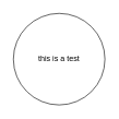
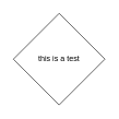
  <mxCell id="0" />
  <mxCell id="1" parent="0" />
- <mxCell id="2" value="this is a test" style="ellipse;whiteSpace=wrap;html=1;aspect=fixed;" vertex="1" parent="1"><mxGeometry x="20" y="20" width="140" height="140" as="geometry" /></mxCell>
+ <mxCell id="2" value="this is a test" style="rhombus;whiteSpace=wrap;html=1;aspect=fixed;" vertex="1" parent="1"><mxGeometry x="20" y="20" width="140" height="140" as="geometry" /></mxCell>
